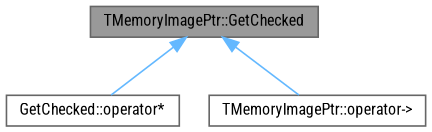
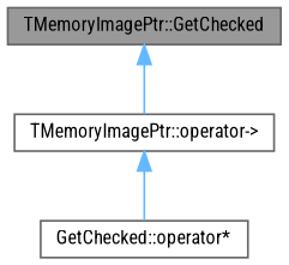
  digraph {
    fontname="Roboto Condensed"
    rankdir=TB
    node [color=grey40 fillcolor=white fontname="Roboto Condensed" fontsize=10 shape=box style=filled]
    edge [color=steelblue1 dir=back fontname="Roboto Condensed" fontsize=10 labelfontname=Helvetica labelfontsize=10 style=solid]
    n1 [color=gray40 fillcolor=grey60 fontcolor=black height=0.2 label="TMemoryImagePtr::GetChecked" width=0.4]
    n2 [height=0.2 label="GetChecked::operator*" width=0.4]
    n3 [height=0.2 label="TMemoryImagePtr::operator-\>" width=0.4]
-   n1 -> n2
+   n3 -> n2
    n1 -> n3
  }
